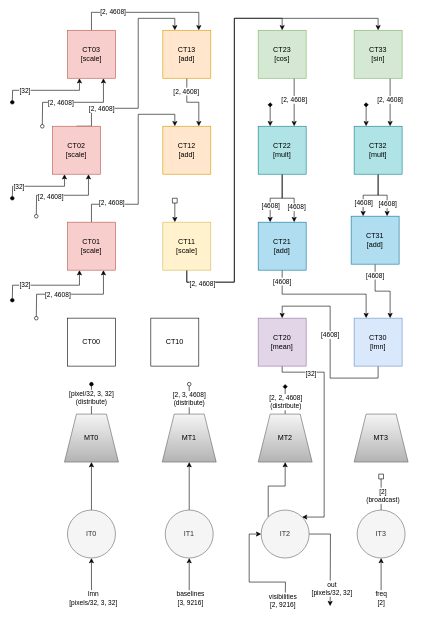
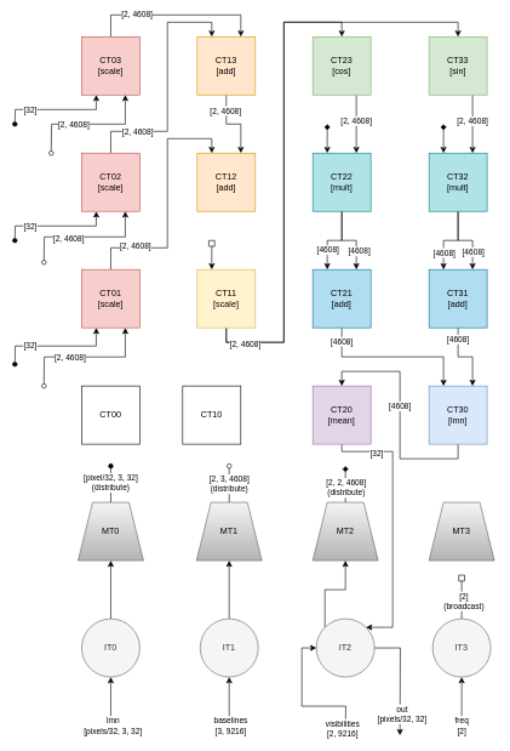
  <mxCell id="0" />
  <mxCell id="1" parent="0" />
  <mxCell id="2" style="edgeStyle=orthogonalEdgeStyle;rounded=0;orthogonalLoop=1;jettySize=auto;html=1;exitX=0.5;exitY=0;exitDx=0;exitDy=0;entryX=0.75;entryY=0;entryDx=0;entryDy=0;" edge="1" parent="1" source="8" target="11"><mxGeometry relative="1" as="geometry"><Array as="points"><mxPoint x="155" y="20" /><mxPoint x="335" y="20" /></Array></mxGeometry></mxCell>
  <mxCell id="3" value="[2, 4608]" style="edgeLabel;html=1;align=center;verticalAlign=middle;resizable=0;points=[];" vertex="1" connectable="0" parent="2"><mxGeometry x="-0.458" y="1" relative="1" as="geometry"><mxPoint as="offset" /></mxGeometry></mxCell>
  <mxCell id="4" style="edgeStyle=orthogonalEdgeStyle;rounded=0;orthogonalLoop=1;jettySize=auto;html=1;exitX=0.75;exitY=1;exitDx=0;exitDy=0;startArrow=classic;startFill=1;endArrow=oval;endFill=0;" edge="1" parent="1" source="8"><mxGeometry relative="1" as="geometry"><mxPoint x="70" y="210" as="targetPoint" /></mxGeometry></mxCell>
  <mxCell id="5" value="[2, 4608]" style="edgeLabel;html=1;align=center;verticalAlign=middle;resizable=0;points=[];" vertex="1" connectable="0" parent="4"><mxGeometry x="0.325" relative="1" as="geometry"><mxPoint x="8" as="offset" /></mxGeometry></mxCell>
  <mxCell id="6" style="edgeStyle=orthogonalEdgeStyle;rounded=0;orthogonalLoop=1;jettySize=auto;html=1;exitX=0.25;exitY=1;exitDx=0;exitDy=0;startArrow=classic;startFill=1;endArrow=oval;endFill=1;" edge="1" parent="1" source="8"><mxGeometry relative="1" as="geometry"><mxPoint x="20" y="170" as="targetPoint" /></mxGeometry></mxCell>
  <mxCell id="7" value="[32]" style="edgeLabel;html=1;align=center;verticalAlign=middle;resizable=0;points=[];" vertex="1" connectable="0" parent="6"><mxGeometry x="0.152" y="3" relative="1" as="geometry"><mxPoint x="-25" y="-3" as="offset" /></mxGeometry></mxCell>
  <mxCell id="8" value="CT03&lt;div&gt;[scale]&lt;/div&gt;" style="rounded=0;whiteSpace=wrap;html=1;fillColor=#f8cecc;strokeColor=#b85450;" parent="1" vertex="1"><mxGeometry x="112" y="49.9" width="80" height="80" as="geometry" /></mxCell>
  <mxCell id="9" style="edgeStyle=orthogonalEdgeStyle;rounded=0;orthogonalLoop=1;jettySize=auto;html=1;exitX=0.5;exitY=1;exitDx=0;exitDy=0;entryX=0.75;entryY=0;entryDx=0;entryDy=0;" edge="1" parent="1" source="11" target="25"><mxGeometry relative="1" as="geometry" /></mxCell>
  <mxCell id="10" value="[2, 4608]" style="edgeLabel;html=1;align=center;verticalAlign=middle;resizable=0;points=[];" vertex="1" connectable="0" parent="9"><mxGeometry x="-0.558" y="-2" relative="1" as="geometry"><mxPoint as="offset" /></mxGeometry></mxCell>
  <mxCell id="11" value="CT13&lt;div&gt;[add]&lt;/div&gt;" style="rounded=0;whiteSpace=wrap;html=1;fillColor=#ffe6cc;strokeColor=#d79b00;" parent="1" vertex="1"><mxGeometry x="271" y="49.9" width="80" height="80" as="geometry" /></mxCell>
  <mxCell id="12" style="edgeStyle=orthogonalEdgeStyle;rounded=0;orthogonalLoop=1;jettySize=auto;html=1;exitX=0.75;exitY=1;exitDx=0;exitDy=0;entryX=0.75;entryY=0;entryDx=0;entryDy=0;" edge="1" parent="1" source="14" target="31"><mxGeometry relative="1" as="geometry" /></mxCell>
  <mxCell id="13" value="[2, 4608]" style="edgeLabel;html=1;align=center;verticalAlign=middle;resizable=0;points=[];" vertex="1" connectable="0" parent="12"><mxGeometry x="-0.098" y="-1" relative="1" as="geometry"><mxPoint as="offset" /></mxGeometry></mxCell>
  <mxCell id="14" value="CT23&lt;div&gt;[cos]&lt;/div&gt;" style="rounded=0;whiteSpace=wrap;html=1;fillColor=#d5e8d4;strokeColor=#82b366;" parent="1" vertex="1"><mxGeometry x="430" y="49.9" width="80" height="80" as="geometry" /></mxCell>
  <mxCell id="15" style="edgeStyle=orthogonalEdgeStyle;rounded=0;orthogonalLoop=1;jettySize=auto;html=1;exitX=0.75;exitY=1;exitDx=0;exitDy=0;entryX=0.75;entryY=0;entryDx=0;entryDy=0;" edge="1" parent="1" source="17" target="37"><mxGeometry relative="1" as="geometry" /></mxCell>
  <mxCell id="16" value="[2, 4608]" style="edgeLabel;html=1;align=center;verticalAlign=middle;resizable=0;points=[];" vertex="1" connectable="0" parent="15"><mxGeometry x="-0.098" y="-1" relative="1" as="geometry"><mxPoint as="offset" /></mxGeometry></mxCell>
  <mxCell id="17" value="CT33&lt;div&gt;[sin]&lt;/div&gt;" style="rounded=0;whiteSpace=wrap;html=1;fillColor=#d5e8d4;strokeColor=#82b366;" parent="1" vertex="1"><mxGeometry x="590" y="49.9" width="80" height="80" as="geometry" /></mxCell>
  <mxCell id="18" style="edgeStyle=orthogonalEdgeStyle;rounded=0;orthogonalLoop=1;jettySize=auto;html=1;exitX=0.5;exitY=0;exitDx=0;exitDy=0;entryX=0.25;entryY=0;entryDx=0;entryDy=0;" edge="1" parent="1" source="24" target="11"><mxGeometry relative="1" as="geometry"><Array as="points"><mxPoint x="152" y="180" /><mxPoint x="230" y="180" /><mxPoint x="230" y="30" /><mxPoint x="291" y="30" /></Array></mxGeometry></mxCell>
  <mxCell id="19" value="[2, 4608]" style="edgeLabel;html=1;align=center;verticalAlign=middle;resizable=0;points=[];" vertex="1" connectable="0" parent="18"><mxGeometry x="-0.612" relative="1" as="geometry"><mxPoint as="offset" /></mxGeometry></mxCell>
  <mxCell id="20" style="edgeStyle=orthogonalEdgeStyle;rounded=0;orthogonalLoop=1;jettySize=auto;html=1;exitX=0.25;exitY=1;exitDx=0;exitDy=0;startArrow=classic;startFill=1;endArrow=oval;endFill=1;" edge="1" parent="1" source="24"><mxGeometry relative="1" as="geometry"><mxPoint x="20" y="330" as="targetPoint" /></mxGeometry></mxCell>
  <mxCell id="21" value="[32]" style="edgeLabel;html=1;align=center;verticalAlign=middle;resizable=0;points=[];" vertex="1" connectable="0" parent="20"><mxGeometry x="0.244" relative="1" as="geometry"><mxPoint x="-18" as="offset" /></mxGeometry></mxCell>
  <mxCell id="22" style="edgeStyle=orthogonalEdgeStyle;rounded=0;orthogonalLoop=1;jettySize=auto;html=1;exitX=0.75;exitY=1;exitDx=0;exitDy=0;startArrow=classic;startFill=1;endArrow=oval;endFill=0;" edge="1" parent="1" source="24"><mxGeometry relative="1" as="geometry"><mxPoint x="60" y="360" as="targetPoint" /></mxGeometry></mxCell>
  <mxCell id="23" value="[2, 4608]" style="edgeLabel;html=1;align=center;verticalAlign=middle;resizable=0;points=[];" vertex="1" connectable="0" parent="22"><mxGeometry x="0.259" y="1" relative="1" as="geometry"><mxPoint as="offset" /></mxGeometry></mxCell>
- <mxCell id="24" value="CT02&lt;div&gt;[scale]&lt;/div&gt;" style="rounded=0;whiteSpace=wrap;html=1;fillColor=#f8cecc;strokeColor=#b85450;" parent="1" vertex="1"><mxGeometry x="87" y="209.9" width="80" height="80" as="geometry" /></mxCell>
+ <mxCell id="24" value="CT02&lt;div&gt;[scale]&lt;/div&gt;" style="rounded=0;whiteSpace=wrap;html=1;fillColor=#f8cecc;strokeColor=#b85450;" parent="1" vertex="1"><mxGeometry x="112" y="209.9" width="80" height="80" as="geometry" /></mxCell>
  <mxCell id="25" value="CT12&lt;div&gt;[add]&lt;/div&gt;" style="rounded=0;whiteSpace=wrap;html=1;fillColor=#ffe6cc;strokeColor=#d79b00;" parent="1" vertex="1"><mxGeometry x="271" y="209.9" width="80" height="80" as="geometry" /></mxCell>
  <mxCell id="26" style="edgeStyle=orthogonalEdgeStyle;rounded=0;orthogonalLoop=1;jettySize=auto;html=1;exitX=0.5;exitY=1;exitDx=0;exitDy=0;entryX=0.25;entryY=0;entryDx=0;entryDy=0;" edge="1" parent="1" source="31" target="52"><mxGeometry relative="1" as="geometry" /></mxCell>
  <mxCell id="27" value="[4608]" style="edgeLabel;html=1;align=center;verticalAlign=middle;resizable=0;points=[];" vertex="1" connectable="0" parent="26"><mxGeometry x="0.462" relative="1" as="geometry"><mxPoint as="offset" /></mxGeometry></mxCell>
  <mxCell id="28" style="edgeStyle=orthogonalEdgeStyle;rounded=0;orthogonalLoop=1;jettySize=auto;html=1;exitX=0.5;exitY=1;exitDx=0;exitDy=0;entryX=0.75;entryY=0;entryDx=0;entryDy=0;" edge="1" parent="1" source="31" target="52"><mxGeometry relative="1" as="geometry" /></mxCell>
  <mxCell id="29" value="[4608]" style="edgeLabel;html=1;align=center;verticalAlign=middle;resizable=0;points=[];" vertex="1" connectable="0" parent="28"><mxGeometry x="0.502" y="3" relative="1" as="geometry"><mxPoint as="offset" /></mxGeometry></mxCell>
  <mxCell id="30" style="edgeStyle=orthogonalEdgeStyle;rounded=0;orthogonalLoop=1;jettySize=auto;html=1;exitX=0.25;exitY=0;exitDx=0;exitDy=0;startArrow=classic;startFill=1;endArrow=diamond;endFill=1;" edge="1" parent="1" source="31"><mxGeometry relative="1" as="geometry"><mxPoint x="450" y="170" as="targetPoint" /></mxGeometry></mxCell>
  <mxCell id="31" value="CT22&lt;div&gt;[mult]&lt;/div&gt;" style="rounded=0;whiteSpace=wrap;html=1;fillColor=#b0e3e6;strokeColor=#0e8088;" parent="1" vertex="1"><mxGeometry x="430" y="209.9" width="80" height="80" as="geometry" /></mxCell>
  <mxCell id="32" style="edgeStyle=orthogonalEdgeStyle;rounded=0;orthogonalLoop=1;jettySize=auto;html=1;exitX=0.5;exitY=1;exitDx=0;exitDy=0;entryX=0.25;entryY=0;entryDx=0;entryDy=0;" edge="1" parent="1" source="37" target="55"><mxGeometry relative="1" as="geometry" /></mxCell>
  <mxCell id="33" value="[4608]" style="edgeLabel;html=1;align=center;verticalAlign=middle;resizable=0;points=[];" vertex="1" connectable="0" parent="32"><mxGeometry x="0.542" relative="1" as="geometry"><mxPoint as="offset" /></mxGeometry></mxCell>
  <mxCell id="34" style="edgeStyle=orthogonalEdgeStyle;rounded=0;orthogonalLoop=1;jettySize=auto;html=1;exitX=0.5;exitY=1;exitDx=0;exitDy=0;entryX=0.75;entryY=0;entryDx=0;entryDy=0;" edge="1" parent="1" source="37" target="55"><mxGeometry relative="1" as="geometry" /></mxCell>
  <mxCell id="35" value="[4608]" style="edgeLabel;html=1;align=center;verticalAlign=middle;resizable=0;points=[];" vertex="1" connectable="0" parent="34"><mxGeometry x="0.522" relative="1" as="geometry"><mxPoint as="offset" /></mxGeometry></mxCell>
  <mxCell id="36" style="edgeStyle=orthogonalEdgeStyle;rounded=0;orthogonalLoop=1;jettySize=auto;html=1;exitX=0.25;exitY=0;exitDx=0;exitDy=0;startArrow=classic;startFill=1;endArrow=diamond;endFill=1;" edge="1" parent="1" source="37"><mxGeometry relative="1" as="geometry"><mxPoint x="610" y="170" as="targetPoint" /></mxGeometry></mxCell>
  <mxCell id="37" value="CT32&lt;div&gt;[mult]&lt;/div&gt;" style="rounded=0;whiteSpace=wrap;html=1;fillColor=#b0e3e6;strokeColor=#0e8088;" parent="1" vertex="1"><mxGeometry x="590" y="209.9" width="80" height="80" as="geometry" /></mxCell>
  <mxCell id="38" style="edgeStyle=orthogonalEdgeStyle;rounded=0;orthogonalLoop=1;jettySize=auto;html=1;exitX=0.5;exitY=0;exitDx=0;exitDy=0;entryX=0.25;entryY=0;entryDx=0;entryDy=0;" edge="1" parent="1" source="44" target="25"><mxGeometry relative="1" as="geometry"><Array as="points"><mxPoint x="152" y="340" /><mxPoint x="230" y="340" /><mxPoint x="230" y="190" /><mxPoint x="291" y="190" /></Array></mxGeometry></mxCell>
  <mxCell id="39" value="[2, 4608]" style="edgeLabel;html=1;align=center;verticalAlign=middle;resizable=0;points=[];" vertex="1" connectable="0" parent="38"><mxGeometry x="-0.63" y="3" relative="1" as="geometry"><mxPoint as="offset" /></mxGeometry></mxCell>
  <mxCell id="40" style="edgeStyle=orthogonalEdgeStyle;rounded=0;orthogonalLoop=1;jettySize=auto;html=1;exitX=0.25;exitY=1;exitDx=0;exitDy=0;startArrow=classic;startFill=1;endArrow=oval;endFill=1;" edge="1" parent="1" source="44"><mxGeometry relative="1" as="geometry"><mxPoint x="20" y="500" as="targetPoint" /></mxGeometry></mxCell>
  <mxCell id="41" value="[32]" style="edgeLabel;html=1;align=center;verticalAlign=middle;resizable=0;points=[];" vertex="1" connectable="0" parent="40"><mxGeometry x="0.34" y="-1" relative="1" as="geometry"><mxPoint x="-9" as="offset" /></mxGeometry></mxCell>
  <mxCell id="42" style="edgeStyle=orthogonalEdgeStyle;rounded=0;orthogonalLoop=1;jettySize=auto;html=1;exitX=0.75;exitY=1;exitDx=0;exitDy=0;startArrow=classic;startFill=1;endArrow=oval;endFill=0;" edge="1" parent="1" source="44"><mxGeometry relative="1" as="geometry"><mxPoint x="60" y="530" as="targetPoint" /></mxGeometry></mxCell>
  <mxCell id="43" value="[2, 4608]" style="edgeLabel;html=1;align=center;verticalAlign=middle;resizable=0;points=[];" vertex="1" connectable="0" parent="42"><mxGeometry x="0.224" relative="1" as="geometry"><mxPoint as="offset" /></mxGeometry></mxCell>
  <mxCell id="44" value="CT01&lt;div&gt;[scale]&lt;/div&gt;" style="rounded=0;whiteSpace=wrap;html=1;fillColor=#f8cecc;strokeColor=#b85450;" parent="1" vertex="1"><mxGeometry x="112" y="369.9" width="80" height="80" as="geometry" /></mxCell>
  <mxCell id="45" style="edgeStyle=orthogonalEdgeStyle;rounded=0;orthogonalLoop=1;jettySize=auto;html=1;exitX=0.5;exitY=1;exitDx=0;exitDy=0;entryX=0.5;entryY=0;entryDx=0;entryDy=0;" edge="1" parent="1" source="49" target="14"><mxGeometry relative="1" as="geometry" /></mxCell>
  <mxCell id="46" style="edgeStyle=orthogonalEdgeStyle;rounded=0;orthogonalLoop=1;jettySize=auto;html=1;exitX=0.5;exitY=1;exitDx=0;exitDy=0;entryX=0.5;entryY=0;entryDx=0;entryDy=0;" edge="1" parent="1" source="49" target="17"><mxGeometry relative="1" as="geometry"><Array as="points"><mxPoint x="311" y="470" /><mxPoint x="390" y="470" /><mxPoint x="390" y="30" /><mxPoint x="630" y="30" /></Array></mxGeometry></mxCell>
  <mxCell id="47" value="[2, 4608]" style="edgeLabel;html=1;align=center;verticalAlign=middle;resizable=0;points=[];" vertex="1" connectable="0" parent="46"><mxGeometry x="-0.885" y="-1" relative="1" as="geometry"><mxPoint as="offset" /></mxGeometry></mxCell>
  <mxCell id="48" style="edgeStyle=orthogonalEdgeStyle;rounded=0;orthogonalLoop=1;jettySize=auto;html=1;exitX=0.25;exitY=0;exitDx=0;exitDy=0;startArrow=classic;startFill=1;endArrow=box;endFill=0;" edge="1" parent="1" source="49"><mxGeometry relative="1" as="geometry"><mxPoint x="291" y="330" as="targetPoint" /></mxGeometry></mxCell>
  <mxCell id="49" value="CT11&lt;div&gt;[scale]&lt;/div&gt;" style="rounded=0;whiteSpace=wrap;html=1;fillColor=#fff2cc;strokeColor=#d6b656;" parent="1" vertex="1"><mxGeometry x="271" y="369.9" width="80" height="80" as="geometry" /></mxCell>
  <mxCell id="50" style="edgeStyle=orthogonalEdgeStyle;rounded=0;orthogonalLoop=1;jettySize=auto;html=1;exitX=0.5;exitY=1;exitDx=0;exitDy=0;entryX=0.25;entryY=0;entryDx=0;entryDy=0;" edge="1" parent="1" source="52" target="63"><mxGeometry relative="1" as="geometry" /></mxCell>
  <mxCell id="51" value="[4608]" style="edgeLabel;html=1;align=center;verticalAlign=middle;resizable=0;points=[];" vertex="1" connectable="0" parent="50"><mxGeometry x="-0.826" y="-1" relative="1" as="geometry"><mxPoint as="offset" /></mxGeometry></mxCell>
  <mxCell id="52" value="CT21&lt;div&gt;[add]&lt;/div&gt;" style="rounded=0;whiteSpace=wrap;html=1;fillColor=#b1ddf0;strokeColor=#10739e;" parent="1" vertex="1"><mxGeometry x="430" y="369.9" width="80" height="80" as="geometry" /></mxCell>
  <mxCell id="53" style="edgeStyle=orthogonalEdgeStyle;rounded=0;orthogonalLoop=1;jettySize=auto;html=1;exitX=0.5;exitY=1;exitDx=0;exitDy=0;entryX=0.75;entryY=0;entryDx=0;entryDy=0;" edge="1" parent="1" source="55" target="63"><mxGeometry relative="1" as="geometry" /></mxCell>
  <mxCell id="54" value="[4608]" style="edgeLabel;html=1;align=center;verticalAlign=middle;resizable=0;points=[];" vertex="1" connectable="0" parent="53"><mxGeometry x="-0.678" y="-1" relative="1" as="geometry"><mxPoint as="offset" /></mxGeometry></mxCell>
- <mxCell id="55" value="CT31&lt;div&gt;[add]&lt;/div&gt;" style="rounded=0;whiteSpace=wrap;html=1;fillColor=#b1ddf0;strokeColor=#10739e;" parent="1" vertex="1"><mxGeometry x="585" y="359.9" width="80" height="80" as="geometry" /></mxCell>
+ <mxCell id="55" value="CT31&lt;div&gt;[add]&lt;/div&gt;" style="rounded=0;whiteSpace=wrap;html=1;fillColor=#b1ddf0;strokeColor=#10739e;" parent="1" vertex="1"><mxGeometry x="590" y="369.9" width="80" height="80" as="geometry" /></mxCell>
  <mxCell id="56" value="CT00" style="rounded=0;whiteSpace=wrap;html=1;" parent="1" vertex="1"><mxGeometry x="112" y="529.9" width="80" height="80" as="geometry" /></mxCell>
  <mxCell id="57" value="CT10" style="rounded=0;whiteSpace=wrap;html=1;" parent="1" vertex="1"><mxGeometry x="251" y="529.9" width="80" height="80" as="geometry" /></mxCell>
  <mxCell id="58" style="edgeStyle=orthogonalEdgeStyle;rounded=0;orthogonalLoop=1;jettySize=auto;html=1;exitX=0.5;exitY=1;exitDx=0;exitDy=0;entryX=1;entryY=0;entryDx=0;entryDy=0;" edge="1" parent="1" source="60" target="87"><mxGeometry relative="1" as="geometry"><Array as="points"><mxPoint x="470" y="620" /><mxPoint x="540" y="620" /><mxPoint x="540" y="862" /></Array></mxGeometry></mxCell>
  <mxCell id="59" value="[32]" style="edgeLabel;html=1;align=center;verticalAlign=middle;resizable=0;points=[];" vertex="1" connectable="0" parent="58"><mxGeometry x="-0.677" y="-2" relative="1" as="geometry"><mxPoint as="offset" /></mxGeometry></mxCell>
  <mxCell id="60" value="CT20&lt;div&gt;[mean]&lt;/div&gt;" style="rounded=0;whiteSpace=wrap;html=1;fillColor=#e1d5e7;strokeColor=#9673a6;" parent="1" vertex="1"><mxGeometry x="430" y="529.9" width="80" height="80" as="geometry" /></mxCell>
  <mxCell id="61" style="edgeStyle=orthogonalEdgeStyle;rounded=0;orthogonalLoop=1;jettySize=auto;html=1;exitX=0.5;exitY=1;exitDx=0;exitDy=0;entryX=0.5;entryY=0;entryDx=0;entryDy=0;" edge="1" parent="1" source="63" target="60"><mxGeometry relative="1" as="geometry" /></mxCell>
  <mxCell id="62" value="[4608]" style="edgeLabel;html=1;align=center;verticalAlign=middle;resizable=0;points=[];" vertex="1" connectable="0" parent="61"><mxGeometry x="0.074" y="1" relative="1" as="geometry"><mxPoint as="offset" /></mxGeometry></mxCell>
  <mxCell id="63" value="CT30&lt;div&gt;[lmn]&lt;/div&gt;" style="rounded=0;whiteSpace=wrap;html=1;fillColor=#dae8fc;strokeColor=#6c8ebf;" parent="1" vertex="1"><mxGeometry x="590" y="529.9" width="80" height="80" as="geometry" /></mxCell>
  <mxCell id="64" style="edgeStyle=orthogonalEdgeStyle;rounded=0;orthogonalLoop=1;jettySize=auto;html=1;exitX=0.5;exitY=0;exitDx=0;exitDy=0;endArrow=oval;endFill=1;" edge="1" parent="1" source="66"><mxGeometry relative="1" as="geometry"><mxPoint x="152" y="640" as="targetPoint" /></mxGeometry></mxCell>
  <mxCell id="65" value="[pixel/32, 3, 32]&lt;div&gt;(distribute)&lt;/div&gt;" style="edgeLabel;html=1;align=center;verticalAlign=middle;resizable=0;points=[];" vertex="1" connectable="0" parent="64"><mxGeometry x="-0.052" relative="1" as="geometry"><mxPoint y="-3" as="offset" /></mxGeometry></mxCell>
  <mxCell id="66" value="MT0" style="shape=trapezoid;perimeter=trapezoidPerimeter;whiteSpace=wrap;html=1;fixedSize=1;direction=east;fillColor=#f5f5f5;strokeColor=#666666;gradientColor=#b3b3b3;" parent="1" vertex="1"><mxGeometry x="107" y="689.9" width="90" height="80" as="geometry" /></mxCell>
  <mxCell id="67" style="edgeStyle=orthogonalEdgeStyle;rounded=0;orthogonalLoop=1;jettySize=auto;html=1;exitX=0.5;exitY=0;exitDx=0;exitDy=0;endArrow=oval;endFill=0;" edge="1" parent="1" source="69"><mxGeometry relative="1" as="geometry"><mxPoint x="315" y="640" as="targetPoint" /></mxGeometry></mxCell>
  <mxCell id="68" value="[2, 3, 4608]&lt;div&gt;(distribute)&lt;/div&gt;" style="edgeLabel;html=1;align=center;verticalAlign=middle;resizable=0;points=[];" vertex="1" connectable="0" parent="67"><mxGeometry x="0.026" y="1" relative="1" as="geometry"><mxPoint as="offset" /></mxGeometry></mxCell>
  <mxCell id="69" value="MT1" style="shape=trapezoid;perimeter=trapezoidPerimeter;whiteSpace=wrap;html=1;fixedSize=1;direction=east;fillColor=#f5f5f5;strokeColor=#666666;gradientColor=#b3b3b3;" parent="1" vertex="1"><mxGeometry x="270" y="689.9" width="90" height="80" as="geometry" /></mxCell>
  <mxCell id="70" style="edgeStyle=orthogonalEdgeStyle;rounded=0;orthogonalLoop=1;jettySize=auto;html=1;exitX=0.5;exitY=0;exitDx=0;exitDy=0;endArrow=diamond;endFill=1;" edge="1" parent="1" source="72"><mxGeometry relative="1" as="geometry"><mxPoint x="475" y="640" as="targetPoint" /></mxGeometry></mxCell>
  <mxCell id="71" value="[2, 2, 4608]&lt;div&gt;(distribute)&lt;/div&gt;" style="edgeLabel;html=1;align=center;verticalAlign=middle;resizable=0;points=[];" vertex="1" connectable="0" parent="70"><mxGeometry x="-0.573" y="-1" relative="1" as="geometry"><mxPoint x="-1" y="-9" as="offset" /></mxGeometry></mxCell>
  <mxCell id="72" value="MT2" style="shape=trapezoid;perimeter=trapezoidPerimeter;whiteSpace=wrap;html=1;fixedSize=1;direction=east;fillColor=#f5f5f5;strokeColor=#666666;gradientColor=#b3b3b3;" parent="1" vertex="1"><mxGeometry x="430" y="689.9" width="90" height="80" as="geometry" /></mxCell>
  <mxCell id="73" value="MT3" style="shape=trapezoid;perimeter=trapezoidPerimeter;whiteSpace=wrap;html=1;fixedSize=1;direction=east;fillColor=#f5f5f5;strokeColor=#666666;gradientColor=#b3b3b3;" parent="1" vertex="1"><mxGeometry x="590" y="689.9" width="90" height="80" as="geometry" /></mxCell>
  <mxCell id="74" style="edgeStyle=orthogonalEdgeStyle;rounded=0;orthogonalLoop=1;jettySize=auto;html=1;exitX=0.5;exitY=1;exitDx=0;exitDy=0;startArrow=classic;startFill=1;endArrow=none;endFill=0;" edge="1" parent="1" source="77"><mxGeometry relative="1" as="geometry"><mxPoint x="152" y="1010" as="targetPoint" /></mxGeometry></mxCell>
  <mxCell id="75" value="&lt;div&gt;lmn&lt;/div&gt;&lt;div&gt;[pixels/32, 3, 32]&lt;/div&gt;" style="edgeLabel;html=1;align=center;verticalAlign=middle;resizable=0;points=[];" vertex="1" connectable="0" parent="74"><mxGeometry x="0.594" y="2" relative="1" as="geometry"><mxPoint y="3" as="offset" /></mxGeometry></mxCell>
  <mxCell id="76" style="edgeStyle=orthogonalEdgeStyle;rounded=0;orthogonalLoop=1;jettySize=auto;html=1;exitX=0.5;exitY=0;exitDx=0;exitDy=0;entryX=0.5;entryY=1;entryDx=0;entryDy=0;" edge="1" parent="1" source="77" target="66"><mxGeometry relative="1" as="geometry" /></mxCell>
  <mxCell id="77" value="IT0" style="ellipse;whiteSpace=wrap;html=1;aspect=fixed;fillColor=#f5f5f5;fontColor=#333333;strokeColor=#666666;" parent="1" vertex="1"><mxGeometry x="112" y="849.9" width="80" height="80" as="geometry" /></mxCell>
  <mxCell id="78" style="edgeStyle=orthogonalEdgeStyle;rounded=0;orthogonalLoop=1;jettySize=auto;html=1;exitX=0.5;exitY=1;exitDx=0;exitDy=0;startArrow=classic;startFill=1;endArrow=none;endFill=0;" edge="1" parent="1" source="81"><mxGeometry relative="1" as="geometry"><mxPoint x="315" y="1010" as="targetPoint" /></mxGeometry></mxCell>
  <mxCell id="79" value="baselines&lt;div&gt;[3, 9216]&lt;/div&gt;" style="edgeLabel;html=1;align=center;verticalAlign=middle;resizable=0;points=[];" vertex="1" connectable="0" parent="78"><mxGeometry x="0.42" y="1" relative="1" as="geometry"><mxPoint y="10" as="offset" /></mxGeometry></mxCell>
  <mxCell id="80" style="edgeStyle=orthogonalEdgeStyle;rounded=0;orthogonalLoop=1;jettySize=auto;html=1;exitX=0.5;exitY=0;exitDx=0;exitDy=0;entryX=0.5;entryY=1;entryDx=0;entryDy=0;" edge="1" parent="1" source="81" target="69"><mxGeometry relative="1" as="geometry" /></mxCell>
  <mxCell id="81" value="IT1" style="ellipse;whiteSpace=wrap;html=1;aspect=fixed;fillColor=#f5f5f5;fontColor=#333333;strokeColor=#666666;" parent="1" vertex="1"><mxGeometry x="275" y="849.9" width="80" height="80" as="geometry" /></mxCell>
  <mxCell id="82" style="edgeStyle=orthogonalEdgeStyle;rounded=0;orthogonalLoop=1;jettySize=auto;html=1;startArrow=classic;startFill=1;endArrow=none;endFill=0;exitX=0;exitY=0.5;exitDx=0;exitDy=0;" edge="1" parent="1" source="87"><mxGeometry relative="1" as="geometry"><mxPoint x="475" y="1010" as="targetPoint" /><mxPoint x="475" y="930" as="sourcePoint" /></mxGeometry></mxCell>
  <mxCell id="83" value="visibilities&lt;div&gt;[2, 9216]&lt;/div&gt;" style="edgeLabel;html=1;align=center;verticalAlign=middle;resizable=0;points=[];" vertex="1" connectable="0" parent="82"><mxGeometry x="0.371" relative="1" as="geometry"><mxPoint x="18" y="30" as="offset" /></mxGeometry></mxCell>
  <mxCell id="84" style="edgeStyle=orthogonalEdgeStyle;rounded=0;orthogonalLoop=1;jettySize=auto;html=1;exitX=0;exitY=0;exitDx=0;exitDy=0;entryX=0.5;entryY=1;entryDx=0;entryDy=0;" edge="1" parent="1" source="87" target="72"><mxGeometry relative="1" as="geometry" /></mxCell>
  <mxCell id="85" style="edgeStyle=orthogonalEdgeStyle;rounded=0;orthogonalLoop=1;jettySize=auto;html=1;exitX=1;exitY=0.5;exitDx=0;exitDy=0;" edge="1" parent="1" source="87"><mxGeometry relative="1" as="geometry"><mxPoint x="550" y="1010" as="targetPoint" /></mxGeometry></mxCell>
  <mxCell id="86" value="out&lt;div&gt;[pixels/32, 32]&lt;/div&gt;" style="edgeLabel;html=1;align=center;verticalAlign=middle;resizable=0;points=[];" vertex="1" connectable="0" parent="85"><mxGeometry x="0.686" y="2" relative="1" as="geometry"><mxPoint y="-5" as="offset" /></mxGeometry></mxCell>
  <mxCell id="87" value="IT2" style="ellipse;whiteSpace=wrap;html=1;aspect=fixed;fillColor=#f5f5f5;fontColor=#333333;strokeColor=#666666;" parent="1" vertex="1"><mxGeometry x="435" y="849.9" width="80" height="80" as="geometry" /></mxCell>
  <mxCell id="88" style="edgeStyle=orthogonalEdgeStyle;rounded=0;orthogonalLoop=1;jettySize=auto;html=1;exitX=0.5;exitY=1;exitDx=0;exitDy=0;startArrow=classic;startFill=1;endArrow=none;endFill=0;" edge="1" parent="1" source="92"><mxGeometry relative="1" as="geometry"><mxPoint x="635" y="1010" as="targetPoint" /></mxGeometry></mxCell>
  <mxCell id="89" value="freq&lt;div&gt;[2]&lt;/div&gt;" style="edgeLabel;html=1;align=center;verticalAlign=middle;resizable=0;points=[];" vertex="1" connectable="0" parent="88"><mxGeometry x="0.322" y="-1" relative="1" as="geometry"><mxPoint y="14" as="offset" /></mxGeometry></mxCell>
  <mxCell id="90" style="edgeStyle=orthogonalEdgeStyle;rounded=0;orthogonalLoop=1;jettySize=auto;html=1;exitX=0.5;exitY=0;exitDx=0;exitDy=0;endArrow=box;endFill=0;" edge="1" parent="1" source="92"><mxGeometry relative="1" as="geometry"><mxPoint x="635" y="790" as="targetPoint" /></mxGeometry></mxCell>
  <mxCell id="91" value="&lt;div&gt;[2]&lt;/div&gt;(broadcast)" style="edgeLabel;html=1;align=center;verticalAlign=middle;resizable=0;points=[];" vertex="1" connectable="0" parent="90"><mxGeometry x="-0.171" y="-2" relative="1" as="geometry"><mxPoint y="1" as="offset" /></mxGeometry></mxCell>
  <mxCell id="92" value="IT3" style="ellipse;whiteSpace=wrap;html=1;aspect=fixed;fillColor=#f5f5f5;fontColor=#333333;strokeColor=#666666;" parent="1" vertex="1"><mxGeometry x="595" y="849.9" width="80" height="80" as="geometry" /></mxCell>
